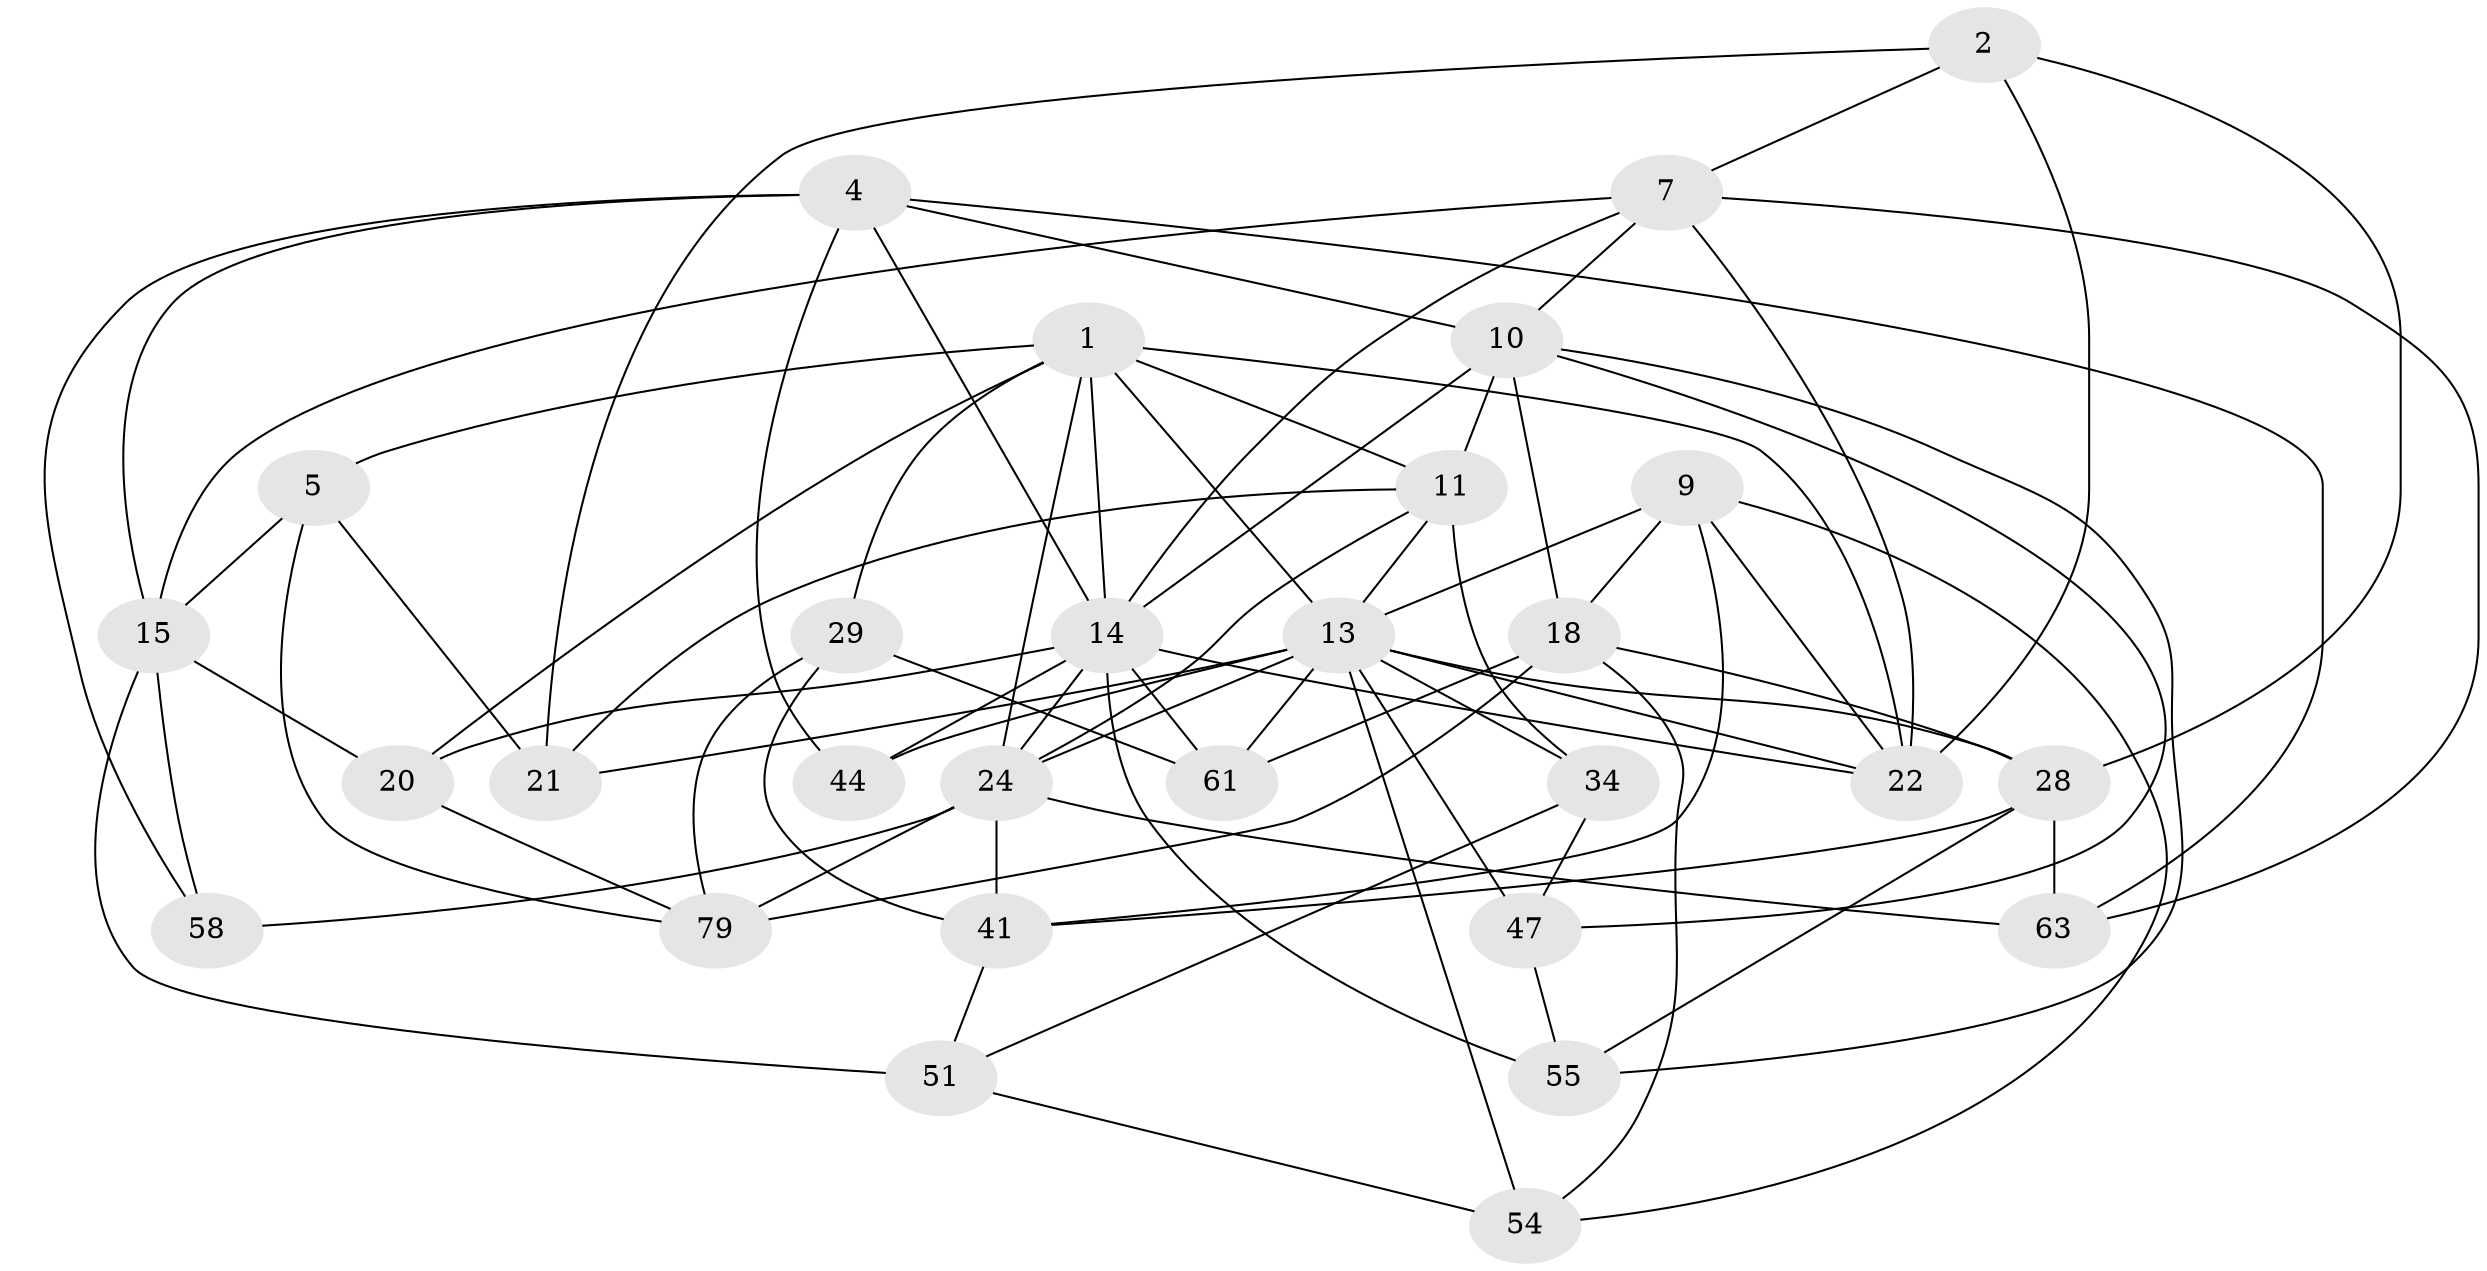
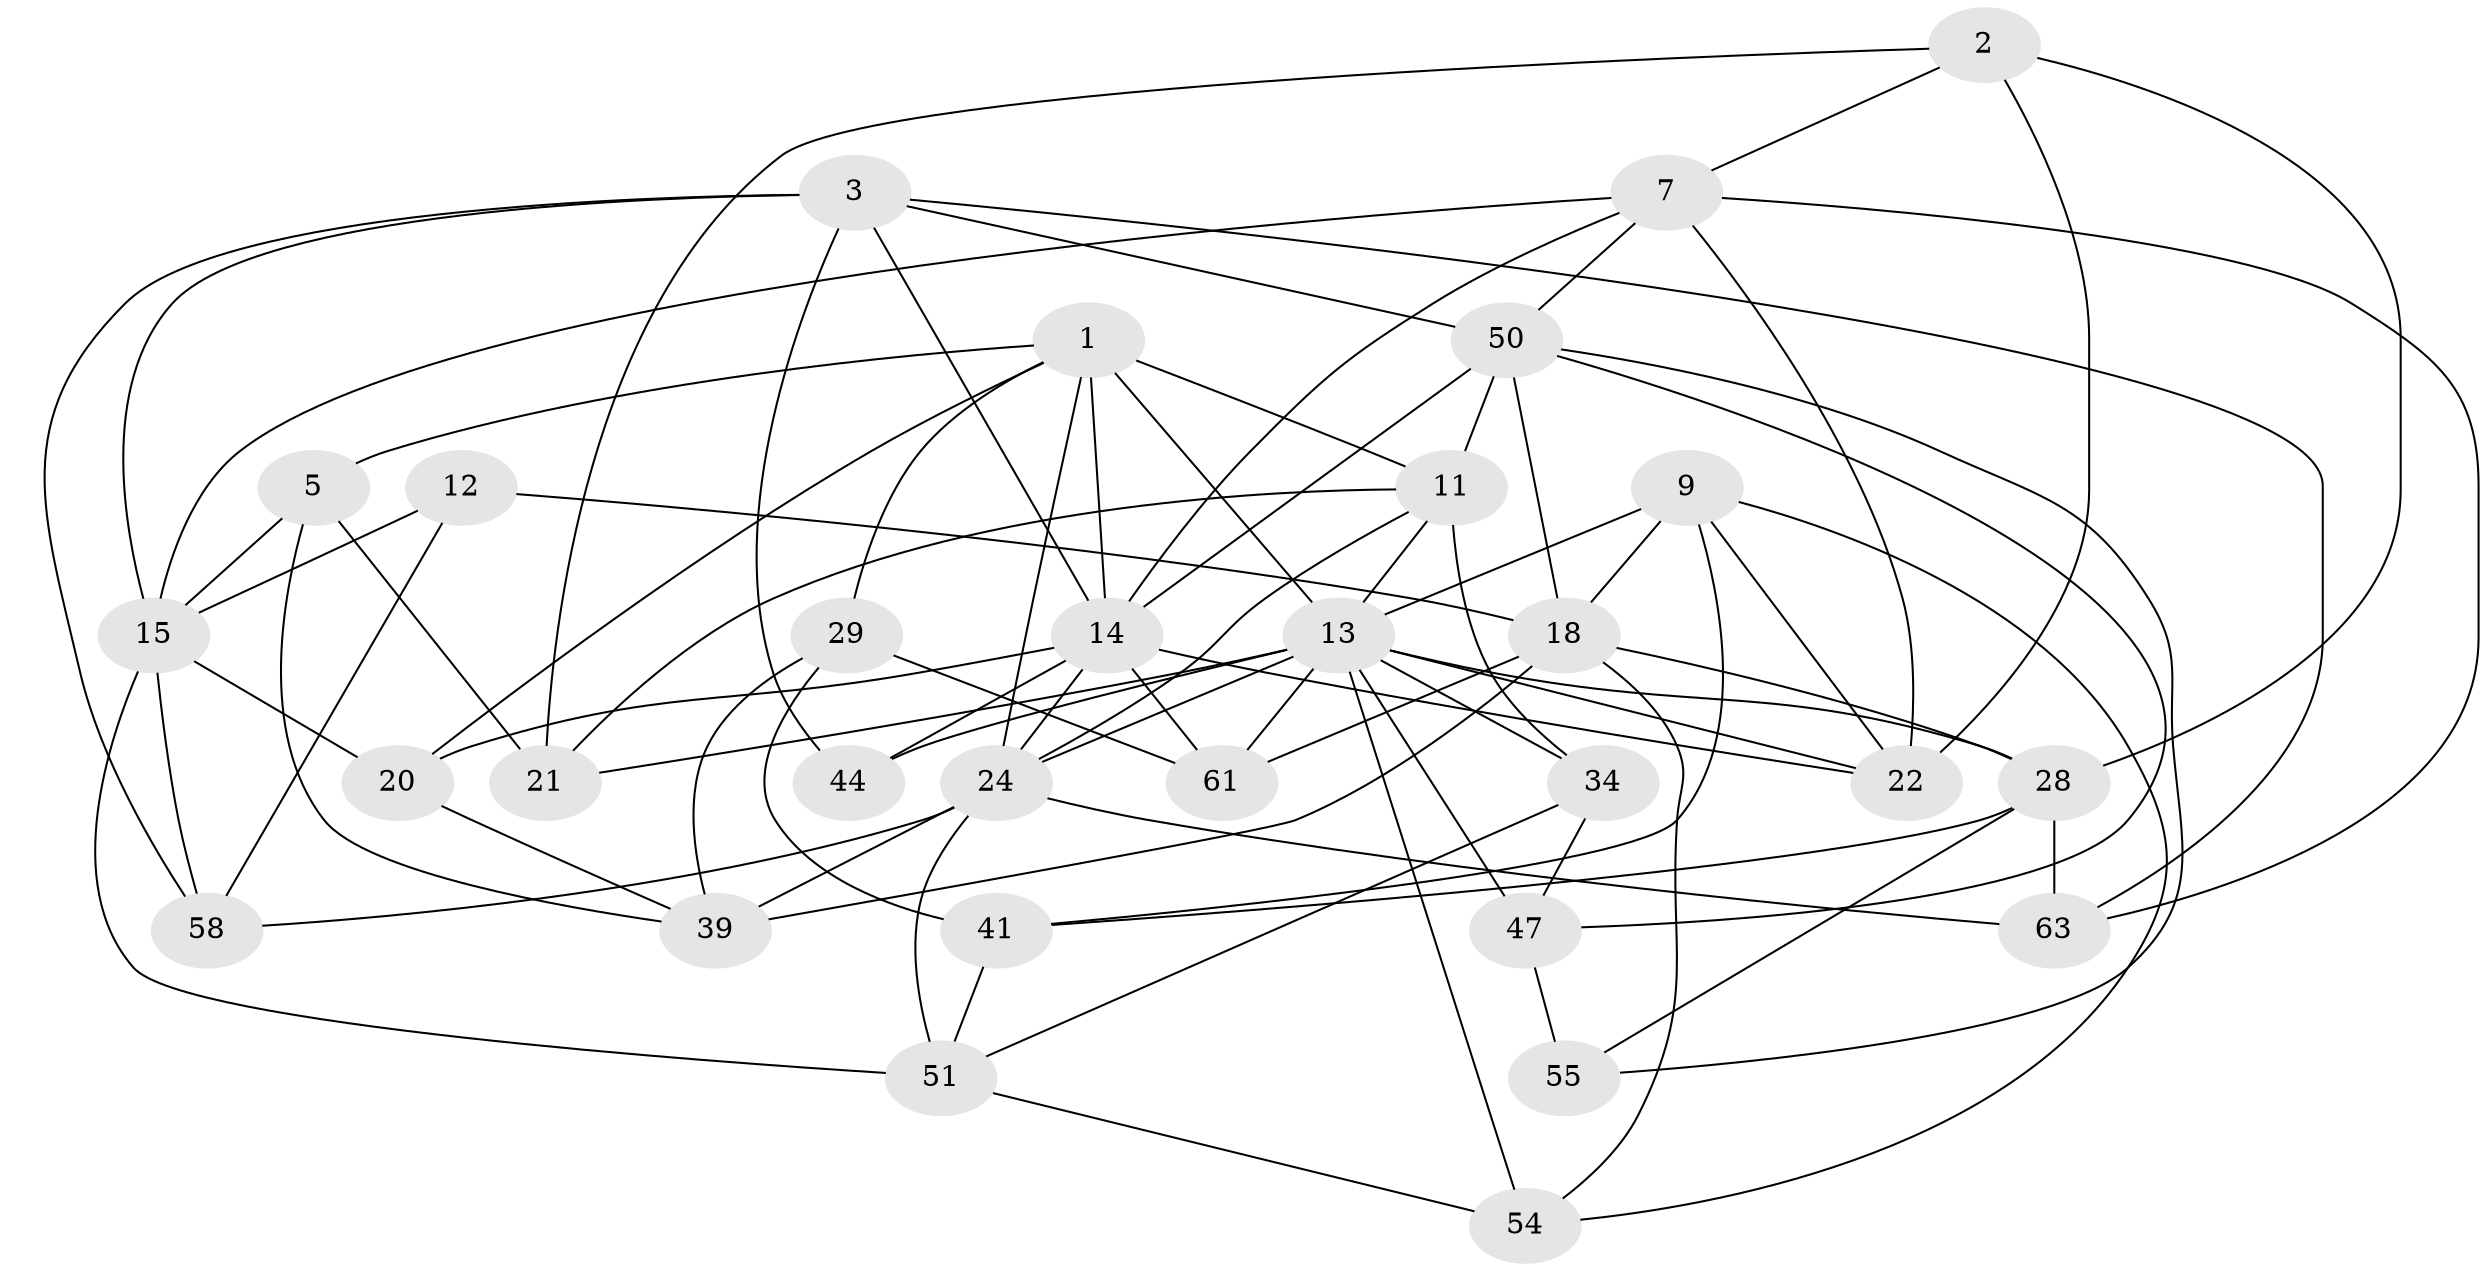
  graph {
    node [color=gray90 style=filled]
    1 [super="+6"]
    5
    11 [super="+16"]
    13 [super="+26+17+32"]
    14 [super="+38+46+56"]
    20
    22 [super="+27"]
    24 [super="+33+31+25"]
    29
    21
    15 [super="+19"]
-   39 [super="+57" label=79]
+   39 [super="+57"]
    34
    28 [super="+59"]
    44
    54
    47
    61
    55
    58
    63
    41 [super="+49"]
    7 [super="+8"]
-   10 [super="+23+42"]
+   10 [super="+23+42" label=50]
    2
-   3 [super="+4" label=4]
+   3 [super="+4"]
    18 [super="+50+30+52"]
    51
    9 [super="+37"]
+   12 [super="+43"]
    1 -- 5
    1 -- 11
    1 -- 13
    1 -- 14
    1 -- 20
-   1 -- 22
    1 -- 24
    1 -- 29
    5 -- 21
    5 -- 15
    5 -- 39
    11 -- 13
    11 -- 24
    11 -- 21
    11 -- 34
    13 -- 22
    13 -- 24 [weight=2]
    13 -- 21
    13 -- 34
    13 -- 28
    13 -- 44
    13 -- 54
    13 -- 47
    13 -- 61
    14 -- 20
    14 -- 22
    14 -- 24
    14 -- 44 [weight=2]
    14 -- 61
-   14 -- 55
    20 -- 39
    24 -- 39
    24 -- 58
    24 -- 63
-   24 -- 41 [weight=2]
+   24 -- 51 [weight=2]
    29 -- 39
    29 -- 61
    29 -- 41
    15 -- 20
    15 -- 58
    15 -- 51
    34 -- 47
    34 -- 51
    28 -- 55
    28 -- 63
    28 -- 41
    47 -- 55
    41 -- 51
    7 -- 14
    7 -- 22
    7 -- 15
    7 -- 63
    7 -- 10
    10 -- 11
    10 -- 14 [weight=2]
    10 -- 47
    10 -- 55
    10 -- 18
    2 -- 22
    2 -- 21
    2 -- 28
    2 -- 7
    3 -- 14
    3 -- 15
    3 -- 44
    3 -- 58
    3 -- 63
    3 -- 10
    18 -- 39 [weight=2]
    18 -- 28
    18 -- 54
    18 -- 61
    51 -- 54
    9 -- 13 [weight=2]
    9 -- 22
    9 -- 54
    9 -- 41
    9 -- 18
+   12 -- 15 [weight=2]
+   12 -- 58
+   12 -- 18 [weight=2]
  }
